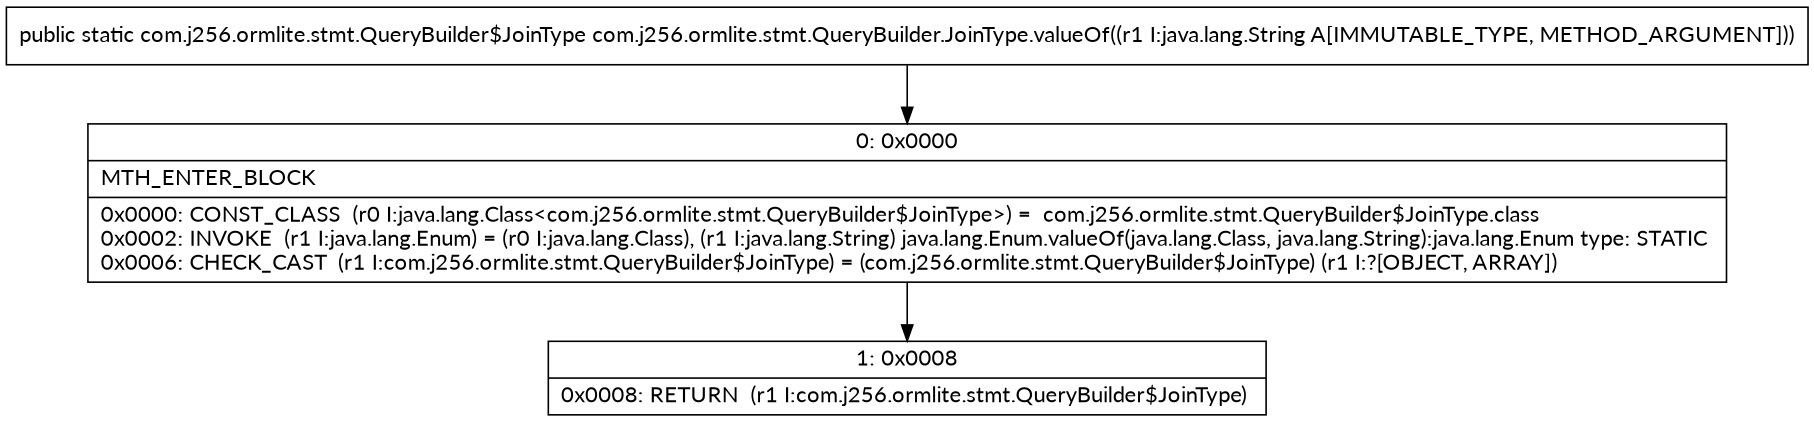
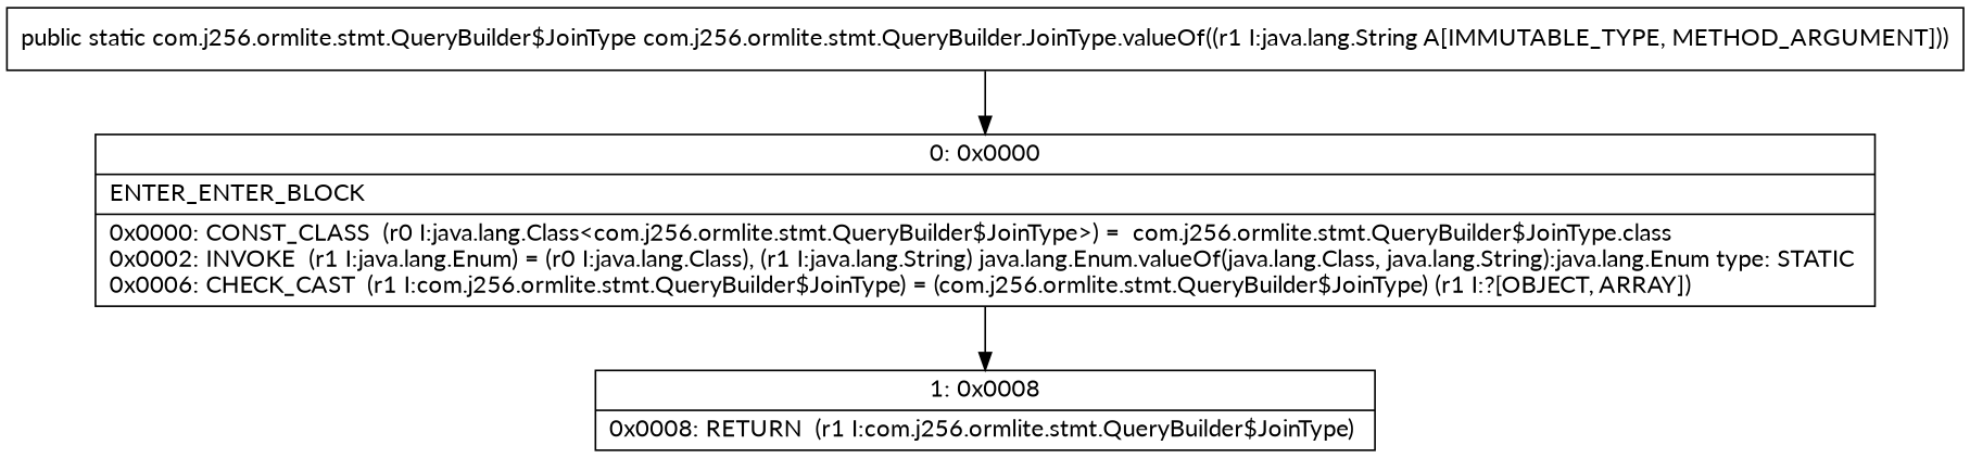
  digraph {
    fontname=Lato
    node [shape=record fontname=Lato]
    edge [fontname=Lato]
-   n1 [label="{0\:\ 0x0000|MTH_ENTER_BLOCK\l|0x0000: CONST_CLASS  (r0 I:java.lang.Class\<com.j256.ormlite.stmt.QueryBuilder$JoinType\>) =  com.j256.ormlite.stmt.QueryBuilder$JoinType.class \l0x0002: INVOKE  (r1 I:java.lang.Enum) = (r0 I:java.lang.Class), (r1 I:java.lang.String) java.lang.Enum.valueOf(java.lang.Class, java.lang.String):java.lang.Enum type: STATIC \l0x0006: CHECK_CAST  (r1 I:com.j256.ormlite.stmt.QueryBuilder$JoinType) = (com.j256.ormlite.stmt.QueryBuilder$JoinType) (r1 I:?[OBJECT, ARRAY]) \l}"]
+   n1 [label="{0\:\ 0x0000|ENTER_ENTER_BLOCK\l|0x0000: CONST_CLASS  (r0 I:java.lang.Class\<com.j256.ormlite.stmt.QueryBuilder$JoinType\>) =  com.j256.ormlite.stmt.QueryBuilder$JoinType.class \l0x0002: INVOKE  (r1 I:java.lang.Enum) = (r0 I:java.lang.Class), (r1 I:java.lang.String) java.lang.Enum.valueOf(java.lang.Class, java.lang.String):java.lang.Enum type: STATIC \l0x0006: CHECK_CAST  (r1 I:com.j256.ormlite.stmt.QueryBuilder$JoinType) = (com.j256.ormlite.stmt.QueryBuilder$JoinType) (r1 I:?[OBJECT, ARRAY]) \l}"]
    n2 [label="{1\:\ 0x0008|0x0008: RETURN  (r1 I:com.j256.ormlite.stmt.QueryBuilder$JoinType) \l}"]
    n3 [label="{public static com.j256.ormlite.stmt.QueryBuilder$JoinType com.j256.ormlite.stmt.QueryBuilder.JoinType.valueOf((r1 I:java.lang.String A[IMMUTABLE_TYPE, METHOD_ARGUMENT])) }"]
    n1 -> n2
    n3 -> n1
  }
